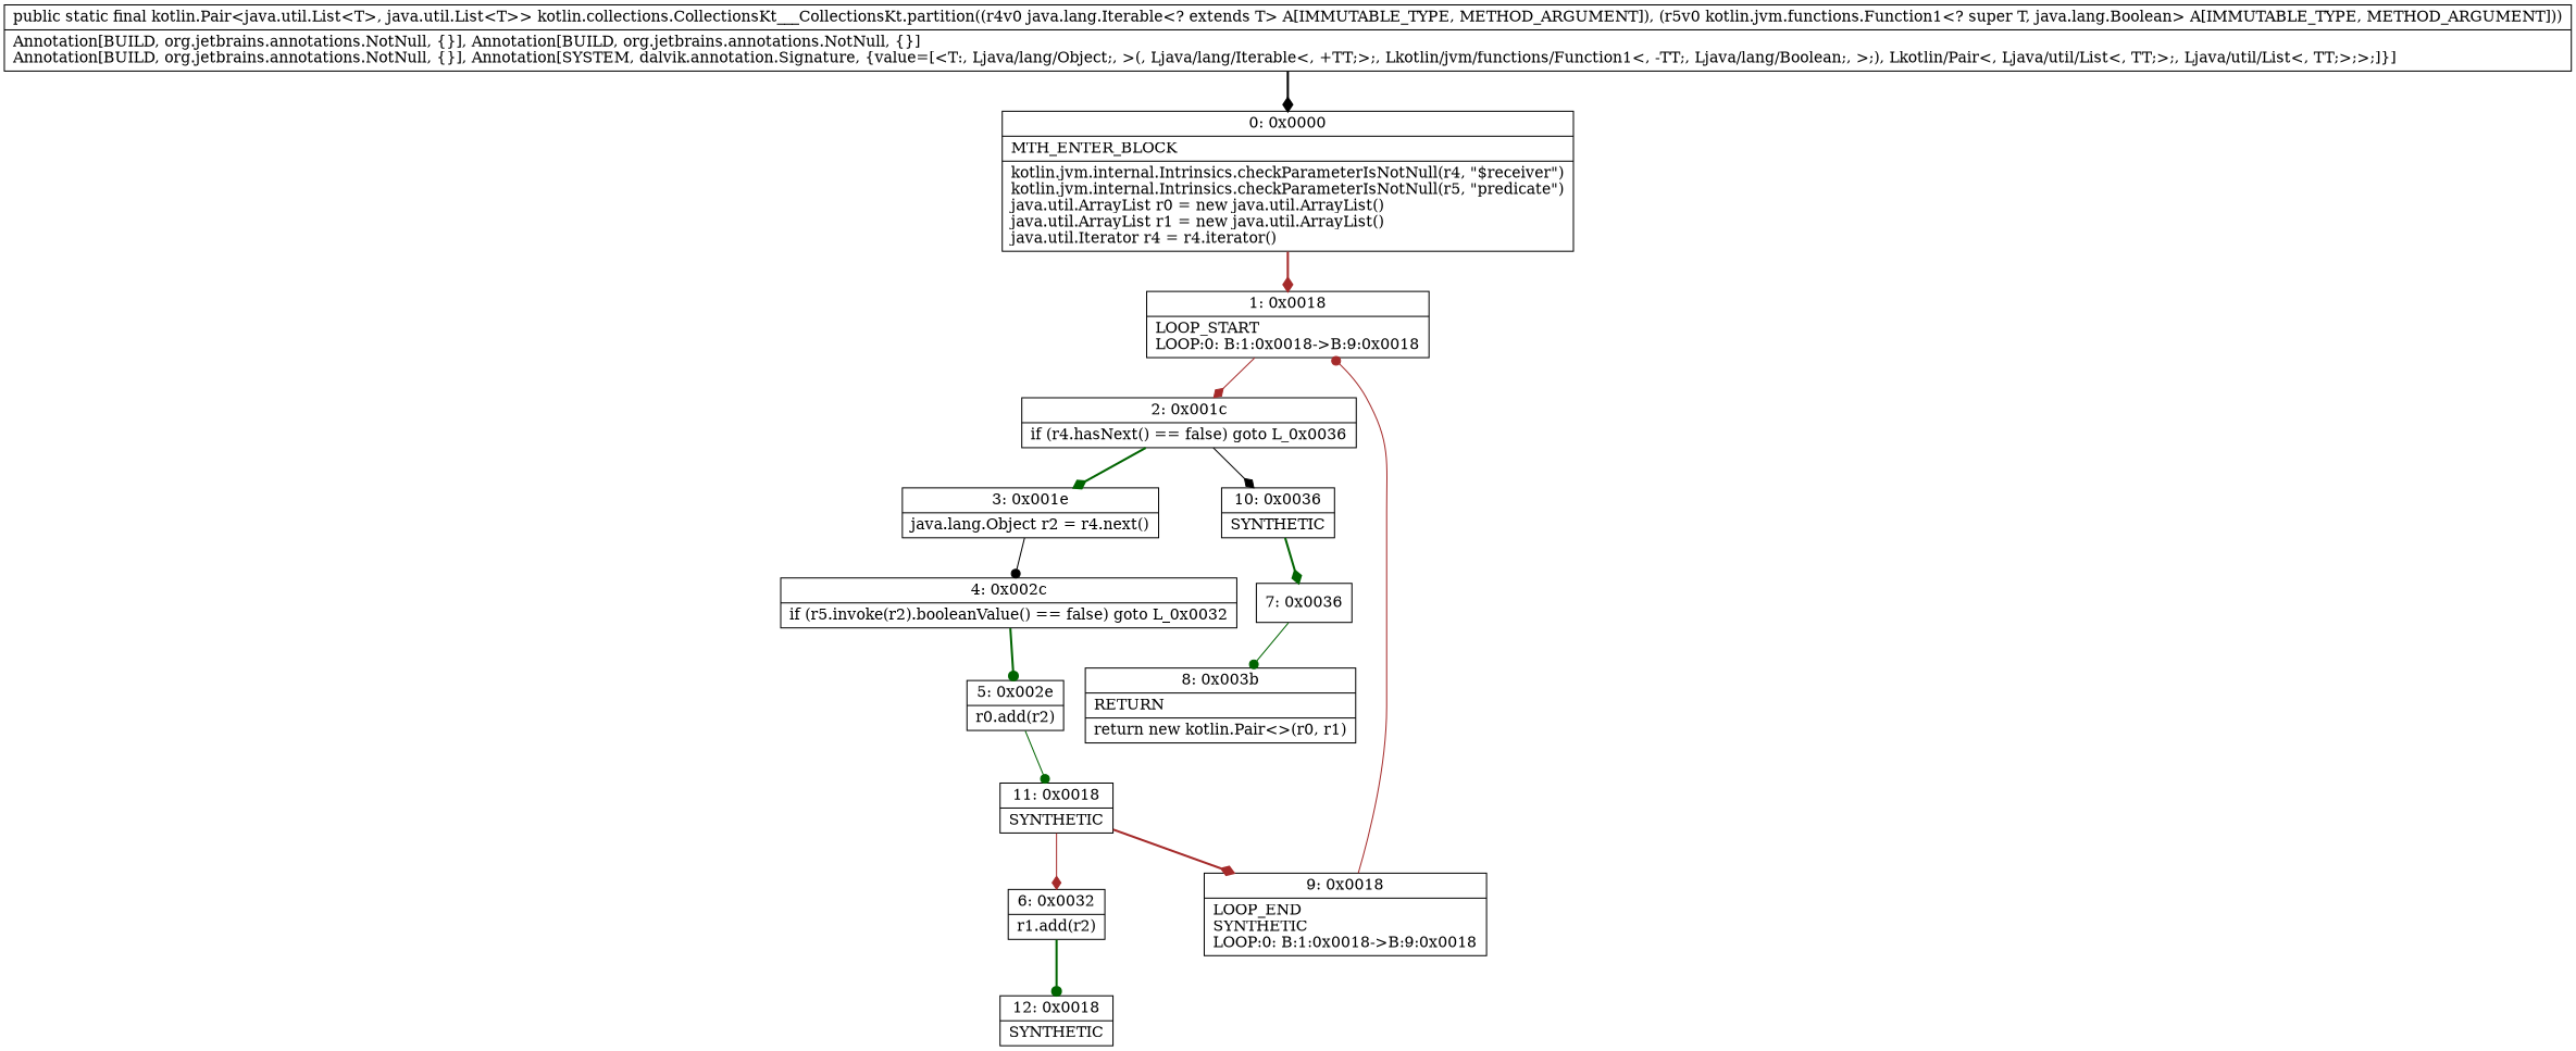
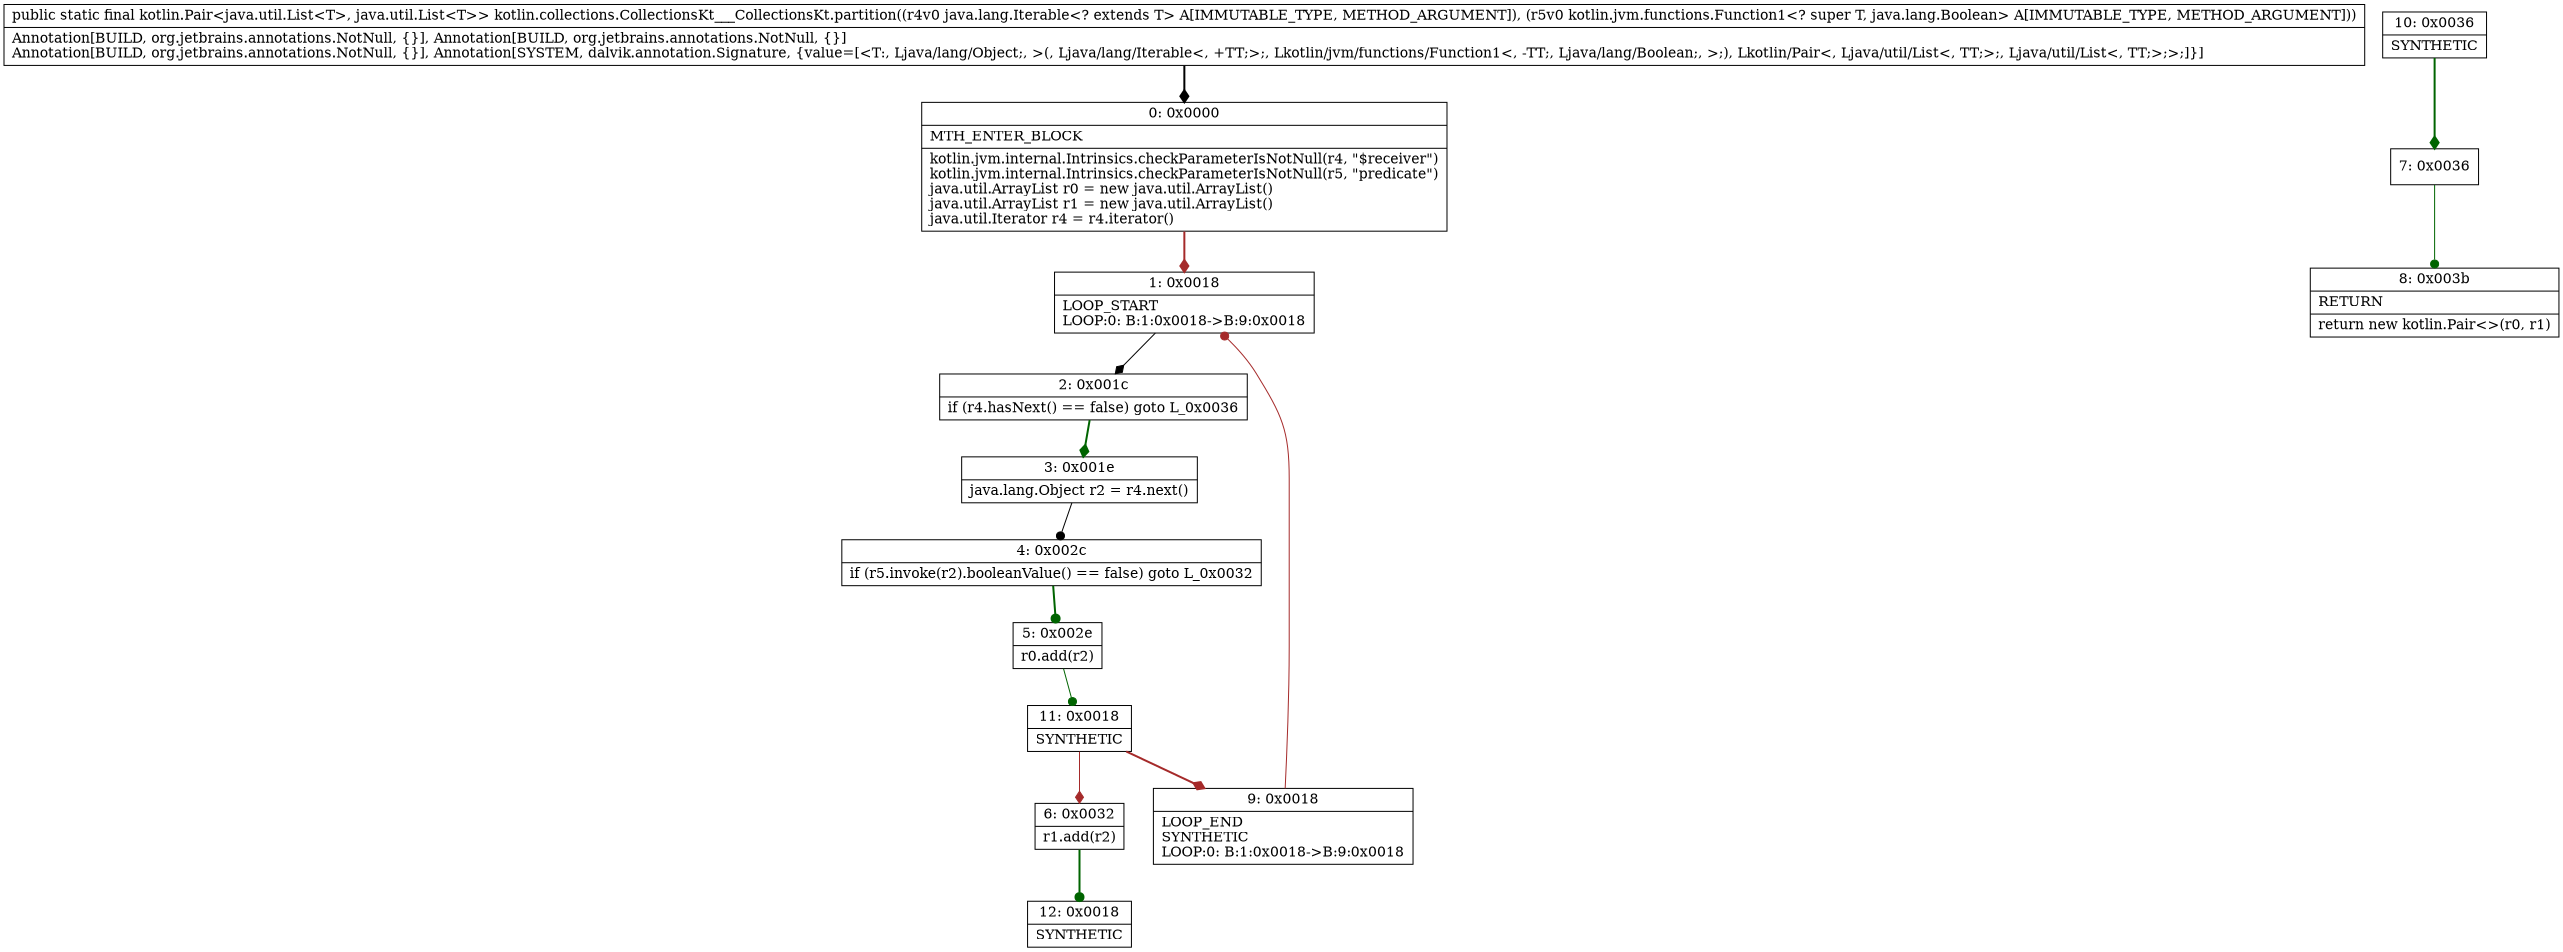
  digraph {
    node [shape=record]
    edge [arrowhead=diamond color=darkgreen style=bold]
    n1 [label="{0\:\ 0x0000|MTH_ENTER_BLOCK\l|kotlin.jvm.internal.Intrinsics.checkParameterIsNotNull(r4, \"$receiver\")\lkotlin.jvm.internal.Intrinsics.checkParameterIsNotNull(r5, \"predicate\")\ljava.util.ArrayList r0 = new java.util.ArrayList()\ljava.util.ArrayList r1 = new java.util.ArrayList()\ljava.util.Iterator r4 = r4.iterator()\l}"]
    n2 [label="{1\:\ 0x0018|LOOP_START\lLOOP:0: B:1:0x0018\-\>B:9:0x0018\l}"]
    n3 [label="{2\:\ 0x001c|if (r4.hasNext() == false) goto L_0x0036\l}"]
    n4 [label="{3\:\ 0x001e|java.lang.Object r2 = r4.next()\l}"]
    n5 [label="{10\:\ 0x0036|SYNTHETIC\l}"]
    n6 [label="{4\:\ 0x002c|if (r5.invoke(r2).booleanValue() == false) goto L_0x0032\l}"]
    n7 [label="{7\:\ 0x0036}"]
    n8 [label="{5\:\ 0x002e|r0.add(r2)\l}"]
    n9 [label="{11\:\ 0x0018|SYNTHETIC\l}"]
    n10 [label="{6\:\ 0x0032|r1.add(r2)\l}"]
    n11 [label="{12\:\ 0x0018|SYNTHETIC\l}"]
    n12 [label="{9\:\ 0x0018|LOOP_END\lSYNTHETIC\lLOOP:0: B:1:0x0018\-\>B:9:0x0018\l}"]
    n13 [label="{8\:\ 0x003b|RETURN\l|return new kotlin.Pair\<\>(r0, r1)\l}"]
    n14 [label="{public static final kotlin.Pair\<java.util.List\<T\>, java.util.List\<T\>\> kotlin.collections.CollectionsKt___CollectionsKt.partition((r4v0 java.lang.Iterable\<? extends T\> A[IMMUTABLE_TYPE, METHOD_ARGUMENT]), (r5v0 kotlin.jvm.functions.Function1\<? super T, java.lang.Boolean\> A[IMMUTABLE_TYPE, METHOD_ARGUMENT]))  | Annotation[BUILD, org.jetbrains.annotations.NotNull, \{\}], Annotation[BUILD, org.jetbrains.annotations.NotNull, \{\}]\lAnnotation[BUILD, org.jetbrains.annotations.NotNull, \{\}], Annotation[SYSTEM, dalvik.annotation.Signature, \{value=[\<T:, Ljava\/lang\/Object;, \>(, Ljava\/lang\/Iterable\<, +TT;\>;, Lkotlin\/jvm\/functions\/Function1\<, \-TT;, Ljava\/lang\/Boolean;, \>;), Lkotlin\/Pair\<, Ljava\/util\/List\<, TT;\>;, Ljava\/util\/List\<, TT;\>;\>;]\}]\l}"]
    n1 -> n2 [color=brown]
-   n2 -> n3 [color=brown style=solid]
+   n2 -> n3 [color=black style=solid]
    n3 -> n4
-   n3 -> n5 [color=black style=solid]
    n4 -> n6 [arrowhead=dot color=black style=solid]
    n5 -> n7
    n6 -> n8 [arrowhead=dot]
    n7 -> n13 [arrowhead=dot style=solid]
    n8 -> n9 [arrowhead=dot style=solid]
    n9 -> n10 [color=brown style=solid]
    n9 -> n12 [color=brown]
    n10 -> n11 [arrowhead=dot]
    n12 -> n2 [arrowhead=dot color=brown style=solid]
    n14 -> n1 [color=black]
  }
